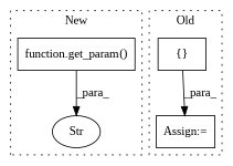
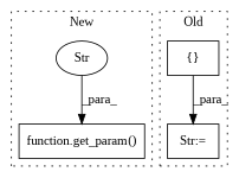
  digraph {
    fontname="Liberation Serif"
    node [fontname="Liberation Serif" shape=box]
    edge [fontname="Liberation Serif"]
    n1 [a=75 l="10,1" label="function.get_param()" s="7420,7449"]
    n2 [a=66 l=7 label=Str s=7435 shape=ellipse]
    n3 [a=59 l="1,0" label="{}" s="5201,5203"]
-   n4 [a=68 l=3 label="Assign:=" s=5168]
+   n4 [a=68 l=3 label="Str:=" s=5168]
    subgraph cluster_1 {
      label=New
      style=dotted
      n1
      n2
    }
    subgraph cluster_2 {
      label=Old
      style=dotted
      n3
      n4
    }
-   n1 -> n2 [label=_para_]
+   n2 -> n1 [label=_para_]
    n3 -> n4 [label=_para_]
  }
